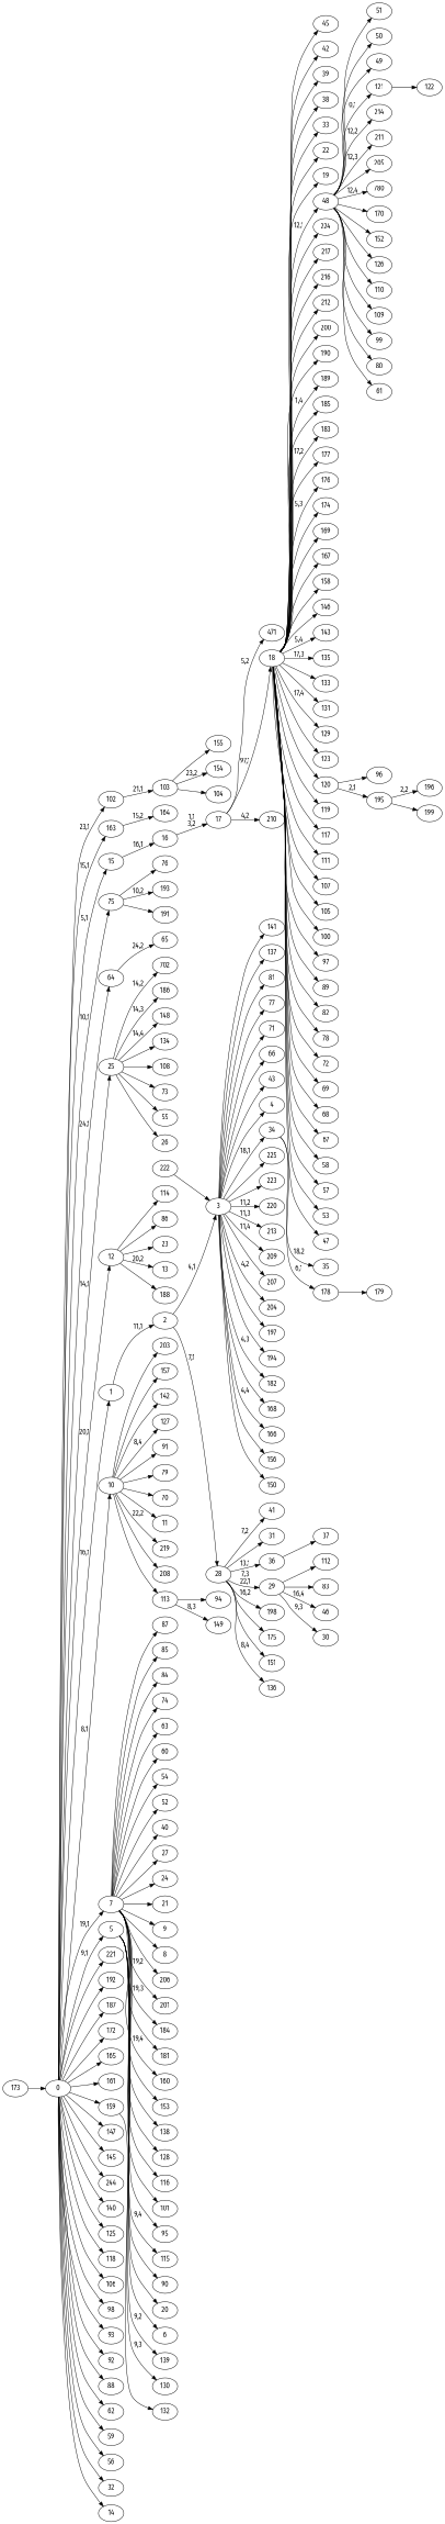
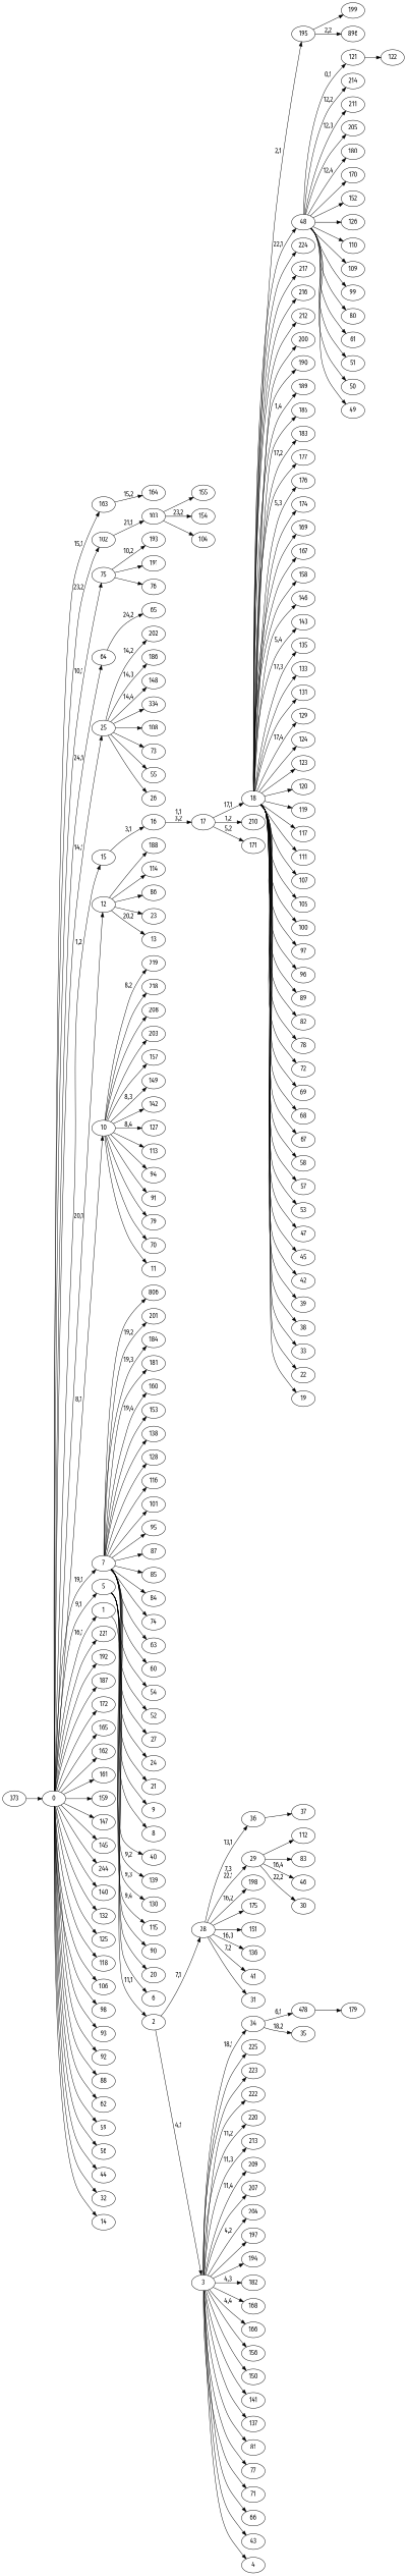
  digraph {
    fontname="Fira Sans"
    rankdir=LR
    node [fontname="Fira Sans"]
    edge [fontname="Fira Sans"]
    195
    199
-   196
-   178
+   196 [label=896]
+   178 [label=478]
    179
    163
    164
    121
    122
    103
    155
    154
    104
    102
    75
    193
    191
    76
    64
    65
    48
    214
    211
    205
-   180 [label=780]
+   180
    170
    152
    126
    110
    109
    99
    80
    61
    51
    50
    49
    36
    37
    34
    35
    29
    112
    83
    46
    30
    28
    198
    175
    151
    136
    41
    31
    25
-   202 [label=702]
+   202
    186
    148
-   134
+   134 [label=334]
    108
    73
    55
    26
    18
    224
    217
    216
    212
    200
    190
    189
    185
    183
    177
    176
    174
    169
    167
    158
    146
    143
    135
    133
    131
    129
+   124
    123
    120
    119
    117
    111
    107
    105
    100
    97
    96
    89
    82
    78
    72
    69
    68
    67
    58
    57
    53
    47
    45
    42
    39
    38
    33
    22
    19
    17
    210
-   171 [label=471]
+   171
    16
    15
    12
    188
    114
    86
    23
    13
    10
    219
+   218
    208
    203
    157
    149
    142
    127
    113
    94
    91
    79
    70
    11
    7
-   206
+   206 [label=806]
    201
    184
    181
    160
    153
    138
    128
    116
    101
    95
    87
    85
    84
    74
    63
    60
    54
    52
    40
    27
    24
    21
    9
    8
    5
    139
    130
    115
    90
    20
    6
    3
    225
    223
    222
    220
    213
    209
    207
    204
    197
    194
    182
    168
    166
    156
    150
    141
    137
    81
    77
    71
    66
    43
    4
    2
    1
    0
    221
    192
    187
    172
    165
+   162
    161
    159
    147
    145
    n209 [label=244]
    140
    132
    125
    118
    106
    98
    93
    92
    88
    62
    59
    56
+   44
    32
    14
-   173
+   173 [label=373]
    195 -> 199
    195 -> 196 [label="2,2"]
    178 -> 179
    163 -> 164 [label="15,2"]
    121 -> 122
    103 -> 155
    103 -> 154 [label="23,2"]
    103 -> 104
    102 -> 103 [label="21,1"]
    75 -> 193 [label="10,2"]
    75 -> 191
    75 -> 76
    64 -> 65 [label="24,2"]
    48 -> 121 [label="0,1"]
    48 -> 214 [label="12,2"]
    48 -> 211 [label="12,3"]
    48 -> 205
    48 -> 180 [label="12,4"]
    48 -> 170
    48 -> 152
    48 -> 126
    48 -> 110
    48 -> 109
    48 -> 99
    48 -> 80
    48 -> 61
    48 -> 51
    48 -> 50
    48 -> 49
    36 -> 37
    34 -> 178 [label="6,1"]
    34 -> 35 [label="18,2"]
    29 -> 112
    29 -> 83
    29 -> 46 [label="16,4"]
-   29 -> 30 [label="9,3"]
+   29 -> 30 [label="22,2"]
    28 -> 36 [label="13,1"]
    28 -> 29 [label="7,3\n22,1"]
    28 -> 198 [label="16,2"]
    28 -> 175
    28 -> 151
-   28 -> 136 [label="8,4"]
+   28 -> 136 [label="16,3"]
    28 -> 41 [label="7,2"]
    28 -> 31
    25 -> 202 [label="14,2"]
    25 -> 186 [label="14,3"]
    25 -> 148 [label="14,4"]
    25 -> 134
    25 -> 108
    25 -> 73
    25 -> 55
    25 -> 26
-   120 -> 195 [label="2,1"]
-   18 -> 48 [label="12,1"]
+   18 -> 195 [label="2,1"]
+   18 -> 48 [label="22,1"]
    18 -> 224
    18 -> 217
    18 -> 216
    18 -> 212
    18 -> 200
    18 -> 190
    18 -> 189 [label="1,4"]
    18 -> 185
    18 -> 183 [label="17,2"]
    18 -> 177
    18 -> 176 [label="5,3"]
    18 -> 174
    18 -> 169
    18 -> 167
    18 -> 158
    18 -> 146
    18 -> 143 [label="5,4"]
    18 -> 135 [label="17,3"]
    18 -> 133
    18 -> 131
    18 -> 129 [label="17,4"]
+   18 -> 124
    18 -> 123
    18 -> 120
    18 -> 119
    18 -> 117
    18 -> 111
    18 -> 107
    18 -> 105
    18 -> 100
    18 -> 97
-   120 -> 96
+   18 -> 96
    18 -> 89
    18 -> 82
    18 -> 78
    18 -> 72
    18 -> 69
    18 -> 68
    18 -> 67
    18 -> 58
    18 -> 57
    18 -> 53
    18 -> 47
    18 -> 45
    18 -> 42
    18 -> 39
    18 -> 38
    18 -> 33
    18 -> 22
    18 -> 19
-   17 -> 18 [label="97,1"]
-   17 -> 210 [label="4,2"]
+   17 -> 18 [label="17,1"]
+   17 -> 210 [label="1,2"]
    17 -> 171 [label="5,2"]
    16 -> 17 [label="1,1\n3,2"]
-   15 -> 16 [label="16,1"]
+   15 -> 16 [label="3,1"]
    12 -> 188
    12 -> 114
    12 -> 86
    12 -> 23
    12 -> 13 [label="20,2"]
-   10 -> 219 [label="22,2"]
+   10 -> 219 [label="8,2"]
+   10 -> 218
    10 -> 208
    10 -> 203
    10 -> 157
-   113 -> 149 [label="8,3"]
+   10 -> 149 [label="8,3"]
    10 -> 142
    10 -> 127 [label="8,4"]
    10 -> 113
-   113 -> 94
+   10 -> 94
    10 -> 91
    10 -> 79
    10 -> 70
    10 -> 11
    7 -> 206
    7 -> 201 [label="19,2"]
    7 -> 184 [label="19,3"]
    7 -> 181
    7 -> 160 [label="19,4"]
    7 -> 153
    7 -> 138
    7 -> 128
    7 -> 116
    7 -> 101
    7 -> 95
    7 -> 87
    7 -> 85
    7 -> 84
    7 -> 74
    7 -> 63
    7 -> 60
    7 -> 54
    7 -> 52
-   7 -> 40
+   5 -> 40
    7 -> 27
    7 -> 24
    7 -> 21
    7 -> 9
    7 -> 8
    5 -> 139 [label="9,2"]
    5 -> 130 [label="9,3"]
    5 -> 115 [label="9,4"]
    5 -> 90
    5 -> 20
    5 -> 6
    3 -> 34 [label="18,1"]
    3 -> 225
    3 -> 223
-   222 -> 3
+   3 -> 222
    3 -> 220 [label="11,2"]
    3 -> 213 [label="11,3"]
    3 -> 209 [label="11,4"]
    3 -> 207
    3 -> 204 [label="4,2"]
    3 -> 197
    3 -> 194
    3 -> 182 [label="4,3"]
    3 -> 168
    3 -> 166 [label="4,4"]
    3 -> 156
    3 -> 150
    3 -> 141
    3 -> 137
    3 -> 81
    3 -> 77
    3 -> 71
    3 -> 66
    3 -> 43
    3 -> 4
    2 -> 28 [label="7,1"]
    2 -> 3 [label="4,1"]
    1 -> 2 [label="11,1"]
    0 -> 163 [label="15,1"]
-   0 -> 102 [label="23,1"]
+   0 -> 102 [label="23,2"]
    0 -> 75 [label="10,1"]
    0 -> 64 [label="24,1"]
    0 -> 25 [label="14,1"]
-   0 -> 15 [label="5,1"]
+   0 -> 15 [label="1,2"]
    0 -> 12 [label="20,1"]
    0 -> 10 [label="8,1"]
    0 -> 7 [label="19,1"]
    0 -> 5 [label="9,1"]
    0 -> 1 [label="16,1"]
    0 -> 221
    0 -> 192
    0 -> 187
    0 -> 172
    0 -> 165
+   0 -> 162
    0 -> 161
    0 -> 159
    0 -> 147
    0 -> 145
    0 -> n209
    0 -> 140
-   159 -> 132
+   0 -> 132
    0 -> 125
    0 -> 118
    0 -> 106
    0 -> 98
    0 -> 93
    0 -> 92
    0 -> 88
    0 -> 62
    0 -> 59
    0 -> 56
+   0 -> 44
    0 -> 32
    0 -> 14
    173 -> 0
  }
